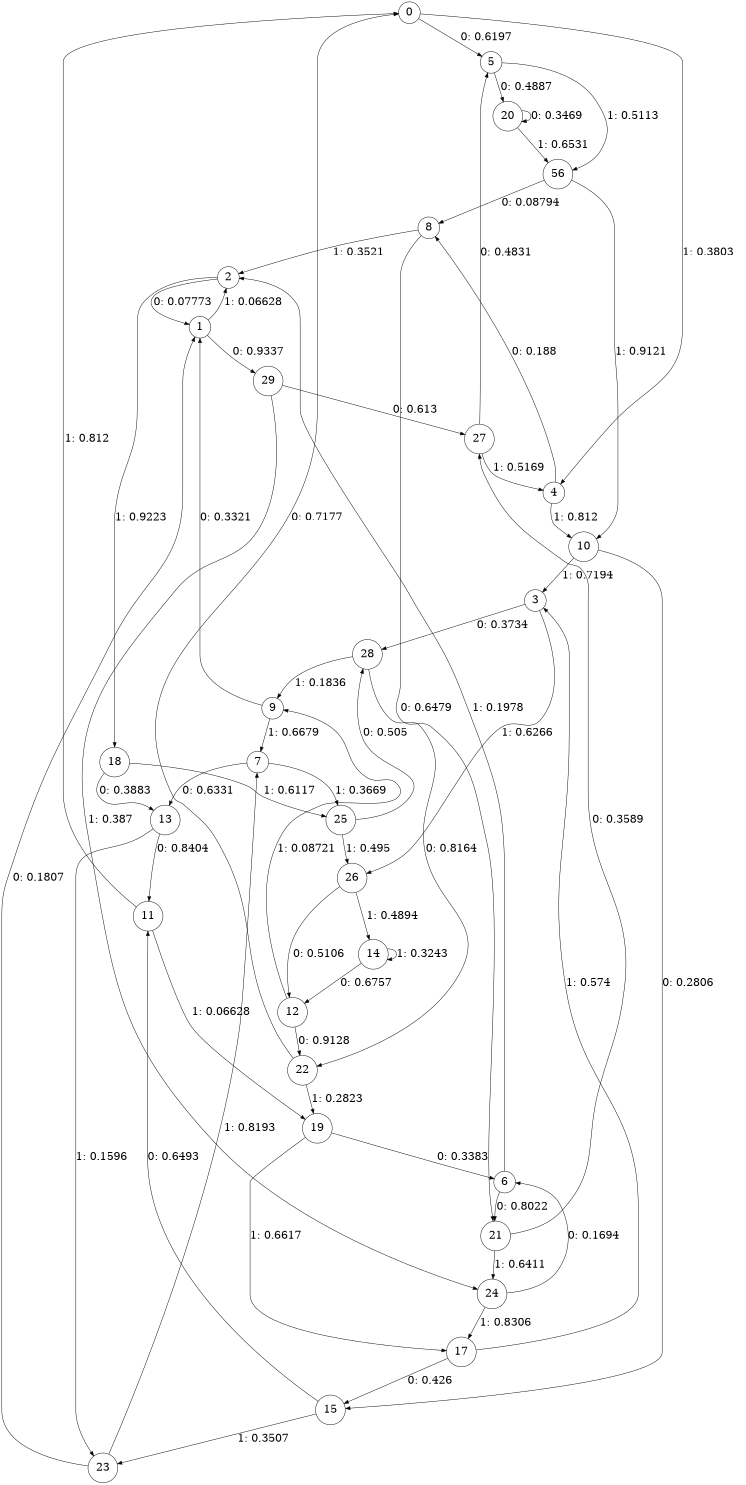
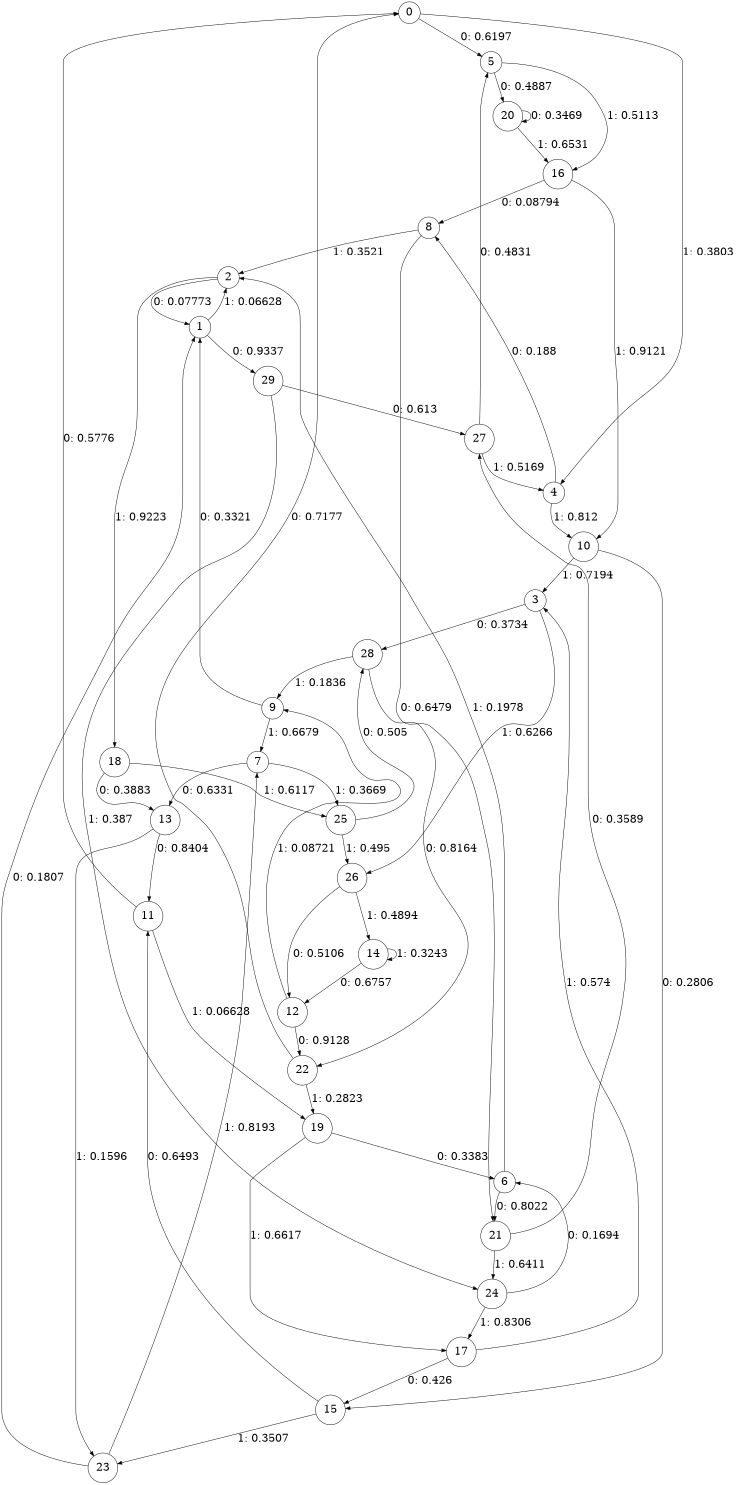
  digraph {
    node [fontsize=24 shape=circle]
    edge [fontsize=24]
    0
    5
    4
    20
-   16 [label=56]
+   16
    8
    10
    2
    21
    3
    15
    1
    29
    27
    24
    18
    6
    17
    13
    25
    11
    23
    28
    26
    9
    22
    12
    14
    7
    19
    0 -> 5 [label="0: 0.6197   "]
    0 -> 4 [label="1: 0.3803   "]
    5 -> 20 [label="0: 0.4887   "]
    5 -> 16 [label="1: 0.5113   "]
    4 -> 8 [label="0: 0.188    "]
    4 -> 10 [label="1: 0.812    "]
    20 -> 20 [label="0: 0.3469   "]
    20 -> 16 [label="1: 0.6531   "]
    16 -> 8 [label="0: 0.08794  "]
    16 -> 10 [label="1: 0.9121   "]
    8 -> 2 [label="1: 0.3521   "]
    8 -> 21 [label="0: 0.6479   "]
    10 -> 3 [label="1: 0.7194   "]
    10 -> 15 [label="0: 0.2806   "]
    2 -> 1 [label="0: 0.07773  "]
    2 -> 18 [label="1: 0.9223   "]
    21 -> 27 [label="0: 0.3589   "]
    21 -> 24 [label="1: 0.6411   "]
    3 -> 28 [label="0: 0.3734   "]
    3 -> 26 [label="1: 0.6266   "]
    15 -> 11 [label="0: 0.6493   "]
    15 -> 23 [label="1: 0.3507   "]
    1 -> 2 [label="1: 0.06628  "]
    1 -> 29 [label="0: 0.9337   "]
    29 -> 27 [label="0: 0.613    "]
    29 -> 24 [label="1: 0.387    "]
    27 -> 5 [label="0: 0.4831   "]
    27 -> 4 [label="1: 0.5169   "]
    24 -> 6 [label="0: 0.1694   "]
    24 -> 17 [label="1: 0.8306   "]
    18 -> 13 [label="0: 0.3883   "]
    18 -> 25 [label="1: 0.6117   "]
    6 -> 2 [label="1: 0.1978   "]
    6 -> 21 [label="0: 0.8022   "]
    17 -> 3 [label="1: 0.574    "]
    17 -> 15 [label="0: 0.426    "]
    13 -> 11 [label="0: 0.8404   "]
    13 -> 23 [label="1: 0.1596   "]
    25 -> 28 [label="0: 0.505    "]
    25 -> 26 [label="1: 0.495    "]
-   11 -> 0 [label="1: 0.812    "]
+   11 -> 0 [label="0: 0.5776   "]
    11 -> 19 [label="1: 0.06628  "]
    23 -> 1 [label="0: 0.1807   "]
    23 -> 7 [label="1: 0.8193   "]
    28 -> 9 [label="1: 0.1836   "]
    28 -> 22 [label="0: 0.8164   "]
    26 -> 12 [label="0: 0.5106   "]
    26 -> 14 [label="1: 0.4894   "]
    9 -> 1 [label="0: 0.3321   "]
    9 -> 7 [label="1: 0.6679   "]
    22 -> 0 [label="0: 0.7177   "]
    22 -> 19 [label="1: 0.2823   "]
    12 -> 9 [label="1: 0.08721  "]
    12 -> 22 [label="0: 0.9128   "]
    14 -> 12 [label="0: 0.6757   "]
    14 -> 14 [label="1: 0.3243   "]
    7 -> 13 [label="0: 0.6331   "]
    7 -> 25 [label="1: 0.3669   "]
    19 -> 6 [label="0: 0.3383   "]
    19 -> 17 [label="1: 0.6617   "]
  }
